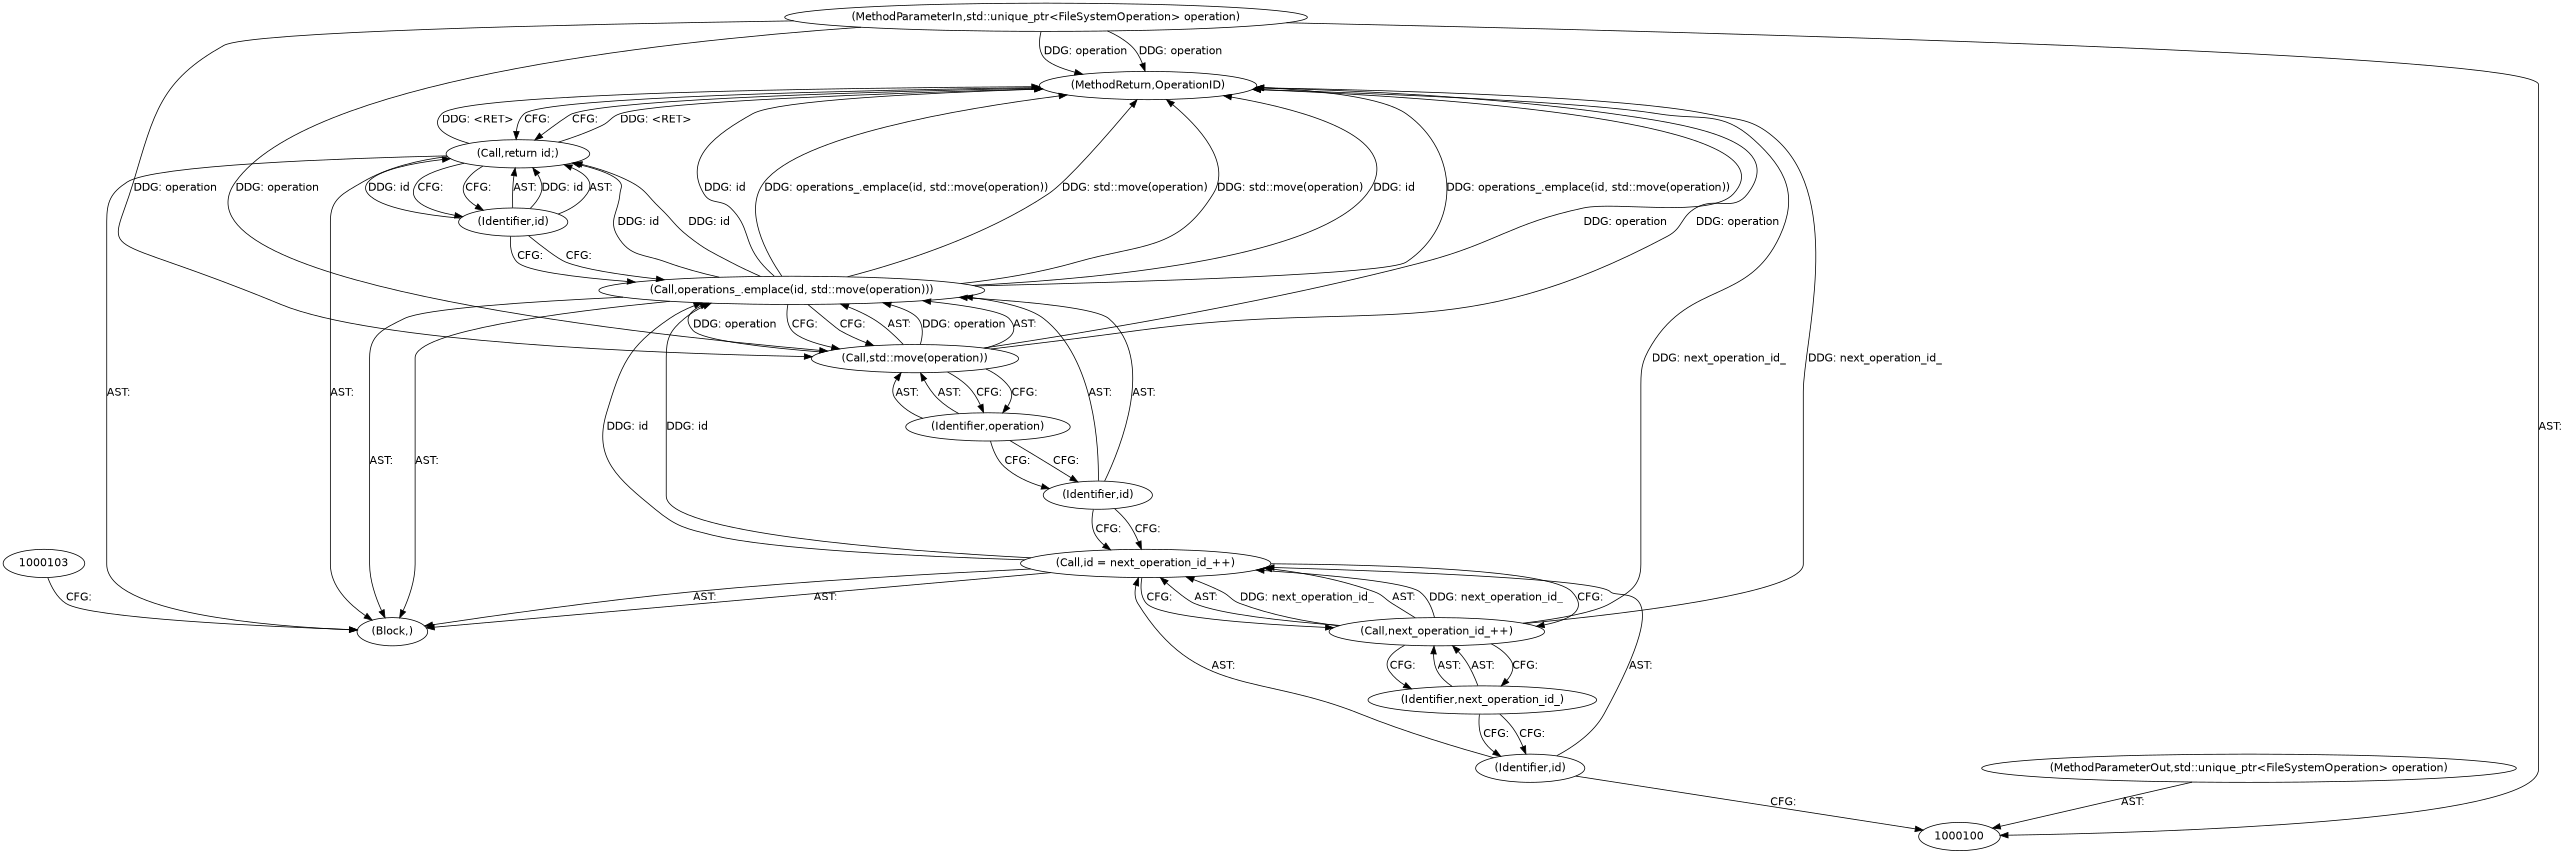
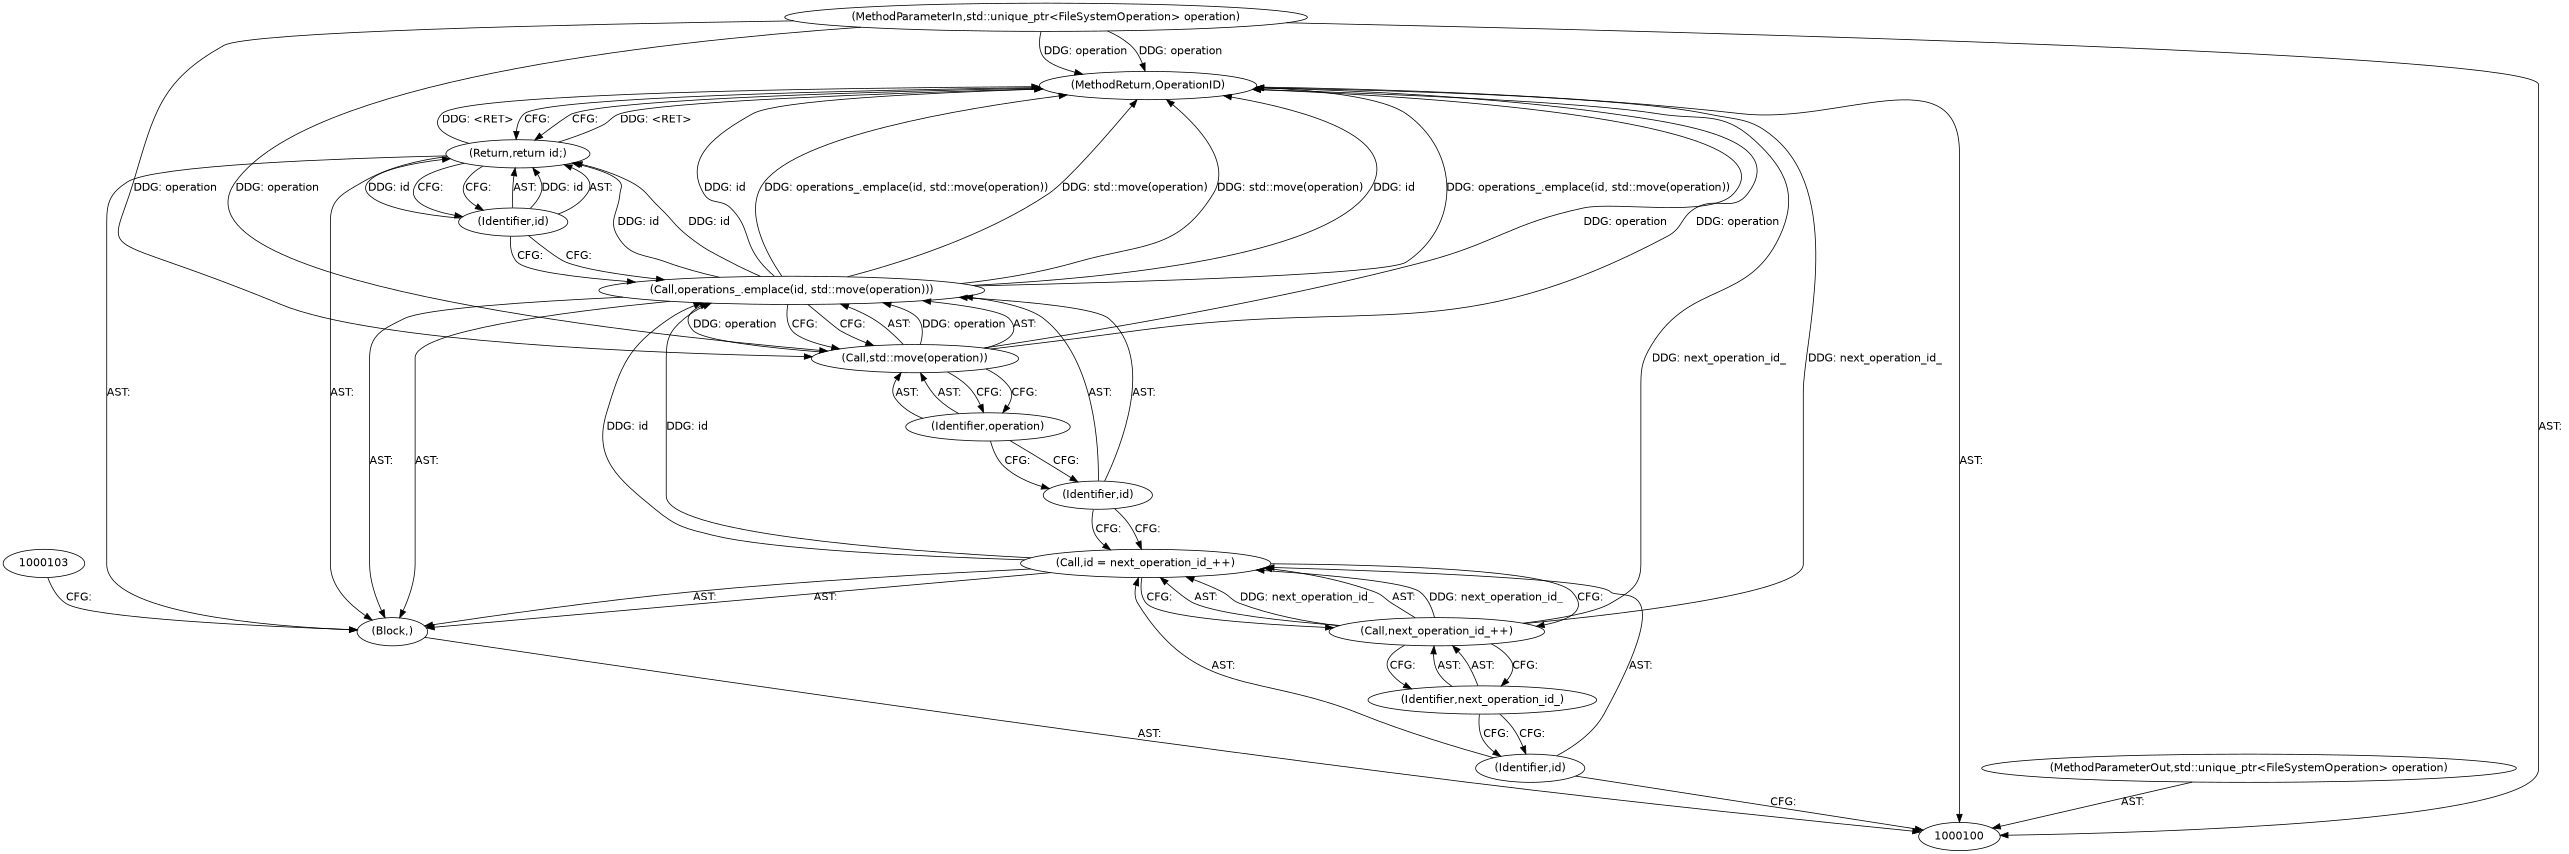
  digraph {
    fontname="DejaVu Sans"
    node [fontname="DejaVu Sans"]
    edge [fontname="DejaVu Sans"]
    n1 [label="(MethodReturn,OperationID)"]
-   n2 [label="(Call,return id;)"]
+   n2 [label="(Return,return id;)"]
    1000100
    n4 [label="(Block,)"]
    n5 [label="(Identifier,id)"]
    n6 [label="(MethodParameterIn,std::unique_ptr<FileSystemOperation> operation)"]
    n7 [label="(Call,std::move(operation))"]
    n8 [label="(Call,operations_.emplace(id, std::move(operation)))"]
    n9 [label="(Identifier,operation)"]
    n10 [label="(MethodParameterOut,std::unique_ptr<FileSystemOperation> operation)"]
    n11 [label="(Call,id = next_operation_id_++)"]
    n12 [label="(Call,next_operation_id_++)"]
    n13 [label="(Identifier,next_operation_id_)"]
    n14 [label="(Identifier,id)"]
    n15 [label="(Identifier,id)"]
    1000103
    n1 -> n2 [label="CFG: "]
    n1 -> n2 [label="CFG: "]
+   n1 -> 1000100 [label="AST: "]
    n2 -> n1 [label="DDG: <RET>"]
    n2 -> n1 [label="DDG: <RET>"]
    n2 -> n4 [label="AST: "]
    n2 -> n4 [label="AST: "]
    n2 -> n5 [label="CFG: "]
    n2 -> n5 [label="CFG: "]
+   n4 -> 1000100 [label="AST: "]
    n5 -> n2 [label="AST: "]
    n5 -> n2 [label="DDG: id"]
    n5 -> n2 [label="AST: "]
    n5 -> n2 [label="DDG: id"]
    n5 -> n8 [label="CFG: "]
    n5 -> n8 [label="CFG: "]
    n6 -> n1 [label="DDG: operation"]
    n6 -> n1 [label="DDG: operation"]
    n6 -> 1000100 [label="AST: "]
    n6 -> n7 [label="DDG: operation"]
    n6 -> n7 [label="DDG: operation"]
    n7 -> n1 [label="DDG: operation"]
    n7 -> n1 [label="DDG: operation"]
    n7 -> n8 [label="AST: "]
    n7 -> n8 [label="DDG: operation"]
    n7 -> n8 [label="AST: "]
    n7 -> n8 [label="DDG: operation"]
    n7 -> n9 [label="CFG: "]
    n7 -> n9 [label="CFG: "]
    n8 -> n1 [label="DDG: operations_.emplace(id, std::move(operation))"]
    n8 -> n1 [label="DDG: std::move(operation)"]
    n8 -> n1 [label="DDG: id"]
    n8 -> n1 [label="DDG: operations_.emplace(id, std::move(operation))"]
    n8 -> n1 [label="DDG: std::move(operation)"]
    n8 -> n1 [label="DDG: id"]
    n8 -> n2 [label="DDG: id"]
    n8 -> n2 [label="DDG: id"]
    n8 -> n4 [label="AST: "]
    n8 -> n4 [label="AST: "]
    n8 -> n7 [label="CFG: "]
    n8 -> n7 [label="CFG: "]
    n9 -> n7 [label="AST: "]
    n9 -> n7 [label="AST: "]
    n9 -> n15 [label="CFG: "]
    n9 -> n15 [label="CFG: "]
    n10 -> 1000100 [label="AST: "]
    n11 -> n4 [label="AST: "]
    n11 -> n4 [label="AST: "]
    n11 -> n8 [label="DDG: id"]
    n11 -> n8 [label="DDG: id"]
    n11 -> n12 [label="CFG: "]
    n11 -> n12 [label="CFG: "]
    n12 -> n1 [label="DDG: next_operation_id_"]
    n12 -> n1 [label="DDG: next_operation_id_"]
    n12 -> n11 [label="AST: "]
    n12 -> n11 [label="DDG: next_operation_id_"]
    n12 -> n11 [label="AST: "]
    n12 -> n11 [label="DDG: next_operation_id_"]
    n12 -> n13 [label="CFG: "]
    n12 -> n13 [label="CFG: "]
    n13 -> n12 [label="AST: "]
    n13 -> n12 [label="AST: "]
    n13 -> n14 [label="CFG: "]
    n13 -> n14 [label="CFG: "]
    n14 -> 1000100 [label="CFG: "]
    n14 -> n11 [label="AST: "]
    n14 -> n11 [label="AST: "]
    n15 -> n8 [label="AST: "]
    n15 -> n8 [label="AST: "]
    n15 -> n11 [label="CFG: "]
    n15 -> n11 [label="CFG: "]
    1000103 -> n4 [label="CFG: "]
  }
